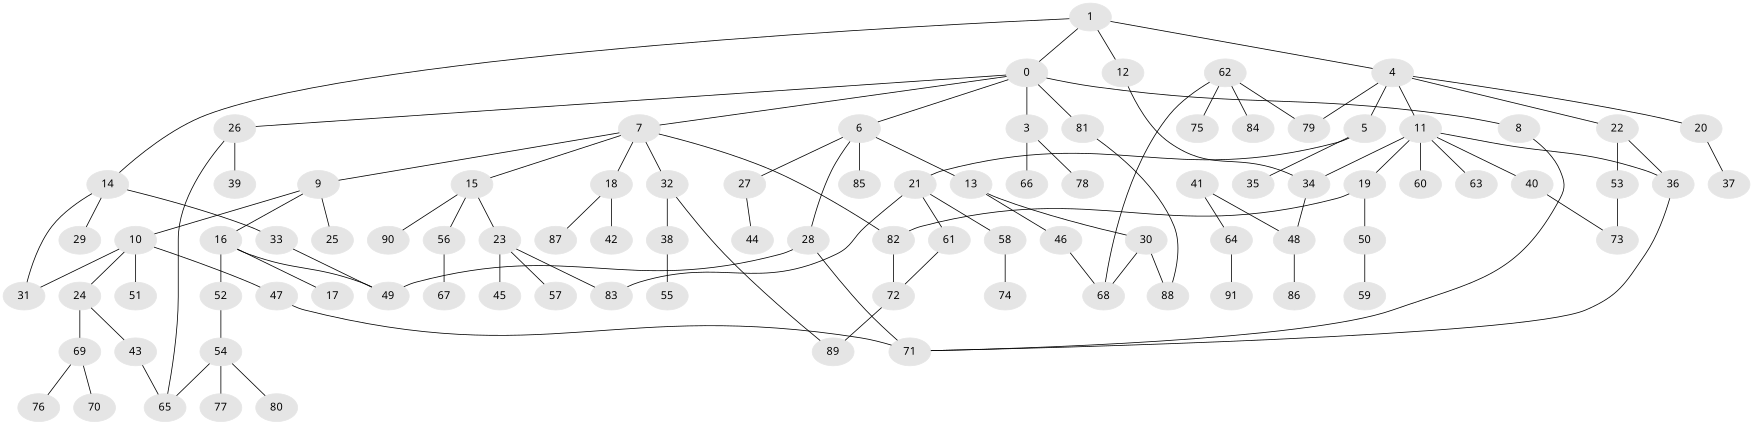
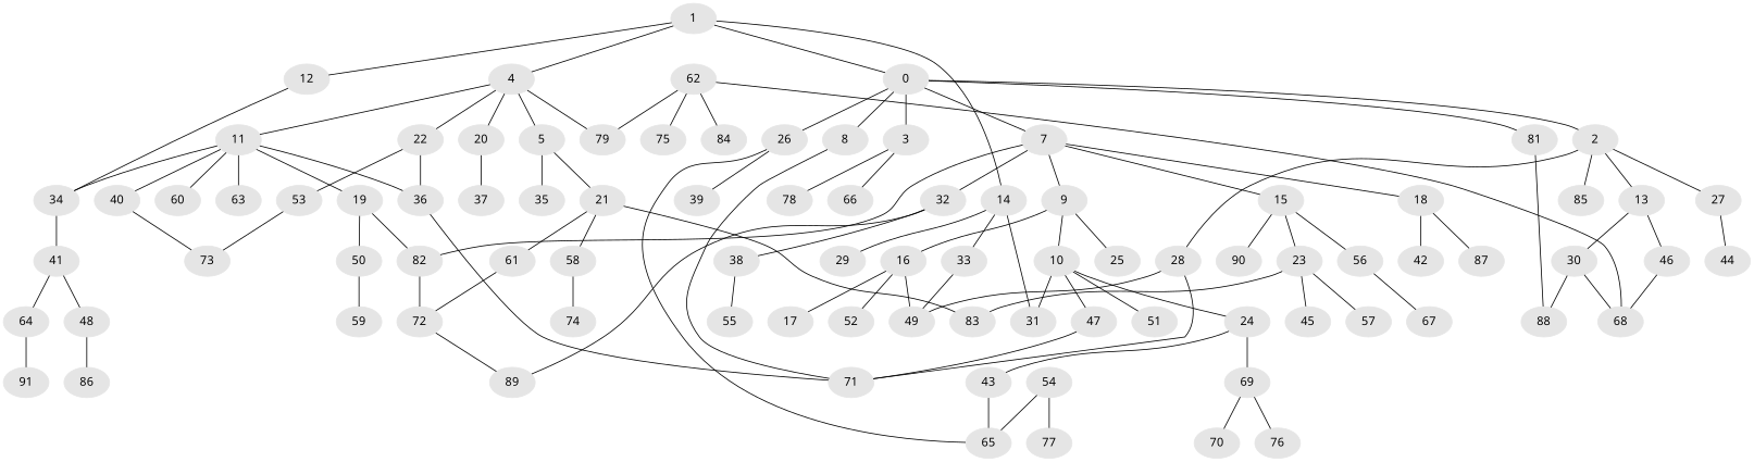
  graph {
    fontname="Noto Sans"
    node [color=gray90 fontname="Noto Sans" style=filled]
    edge [fontname="Noto Sans"]
    n1 [label=0]
    1
    4
    12
    14
    3
-   6
+   6 [label=2]
    7
    8
    26
    81
    5
    11
    20
    22
    79
    34
    31
    29
    33
    66
    78
    13
    27
    28
    85
    9
    15
    18
    32
    82
    71
    39
    65
    88
    62
    68
    75
    84
    21
    35
    19
    36
    40
    60
    63
    37
    53
    58
    61
    83
    30
    46
    44
    49
    10
    16
    25
    23
    56
    90
    42
    87
    38
    89
    72
    24
    47
    51
    17
    52
    43
    69
    50
    41
    73
    45
    57
    67
    54
    59
    74
    70
    76
    55
    48
    64
    77
-   80
    86
    91
    n1 -- 3
    n1 -- 6
    n1 -- 7
    n1 -- 8
    n1 -- 26
    n1 -- 81
    1 -- n1
    1 -- 4
    1 -- 12
    1 -- 14
    4 -- 5
    4 -- 11
    4 -- 20
    4 -- 22
    4 -- 79
    12 -- 34
    14 -- 31
    14 -- 29
    14 -- 33
    3 -- 66
    3 -- 78
    6 -- 13
    6 -- 27
    6 -- 28
    6 -- 85
    7 -- 9
    7 -- 15
    7 -- 18
    7 -- 32
    7 -- 82
    8 -- 71
    26 -- 39
    26 -- 65
    81 -- 88
    5 -- 21
    5 -- 35
    11 -- 34
    11 -- 19
    11 -- 36
    11 -- 40
    11 -- 60
    11 -- 63
    20 -- 37
    22 -- 36
    22 -- 53
-   34 -- 48
+   34 -- 41
    33 -- 49
    13 -- 30
    13 -- 46
    27 -- 44
    28 -- 71
    28 -- 49
    9 -- 10
    9 -- 16
    9 -- 25
    15 -- 23
    15 -- 56
    15 -- 90
    18 -- 42
    18 -- 87
    32 -- 38
    32 -- 89
    82 -- 72
    62 -- 79
    62 -- 68
    62 -- 75
    62 -- 84
    21 -- 58
    21 -- 61
    21 -- 83
    19 -- 82
    19 -- 50
    36 -- 71
    40 -- 73
    53 -- 73
    58 -- 74
    61 -- 72
    30 -- 88
    30 -- 68
    46 -- 68
    10 -- 31
    10 -- 24
    10 -- 47
    10 -- 51
    16 -- 49
    16 -- 17
    16 -- 52
    23 -- 83
    23 -- 45
    23 -- 57
    56 -- 67
    38 -- 55
    72 -- 89
    24 -- 43
    24 -- 69
    47 -- 71
-   52 -- 54
    43 -- 65
    69 -- 70
    69 -- 76
    50 -- 59
    41 -- 48
    41 -- 64
    54 -- 65
    54 -- 77
-   54 -- 80
    48 -- 86
    64 -- 91
  }
